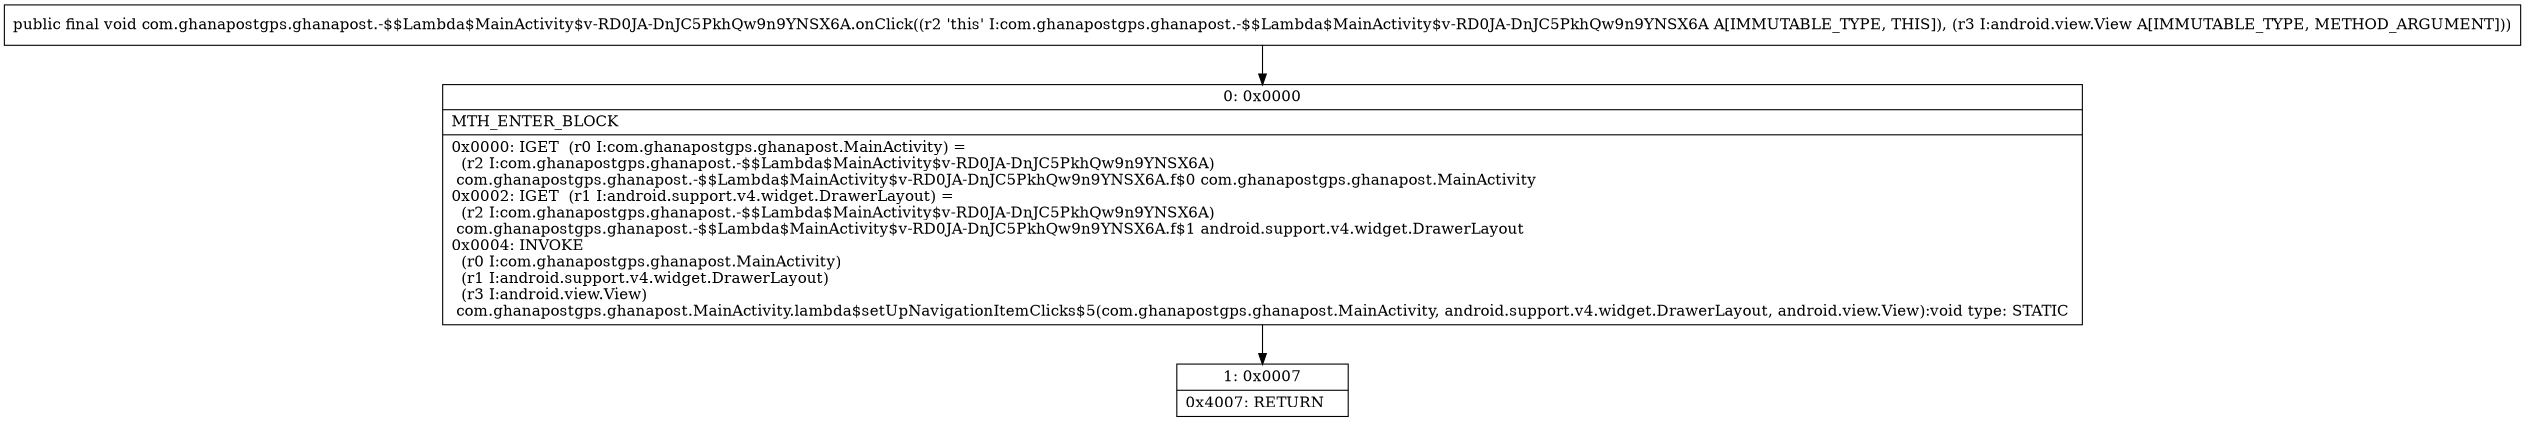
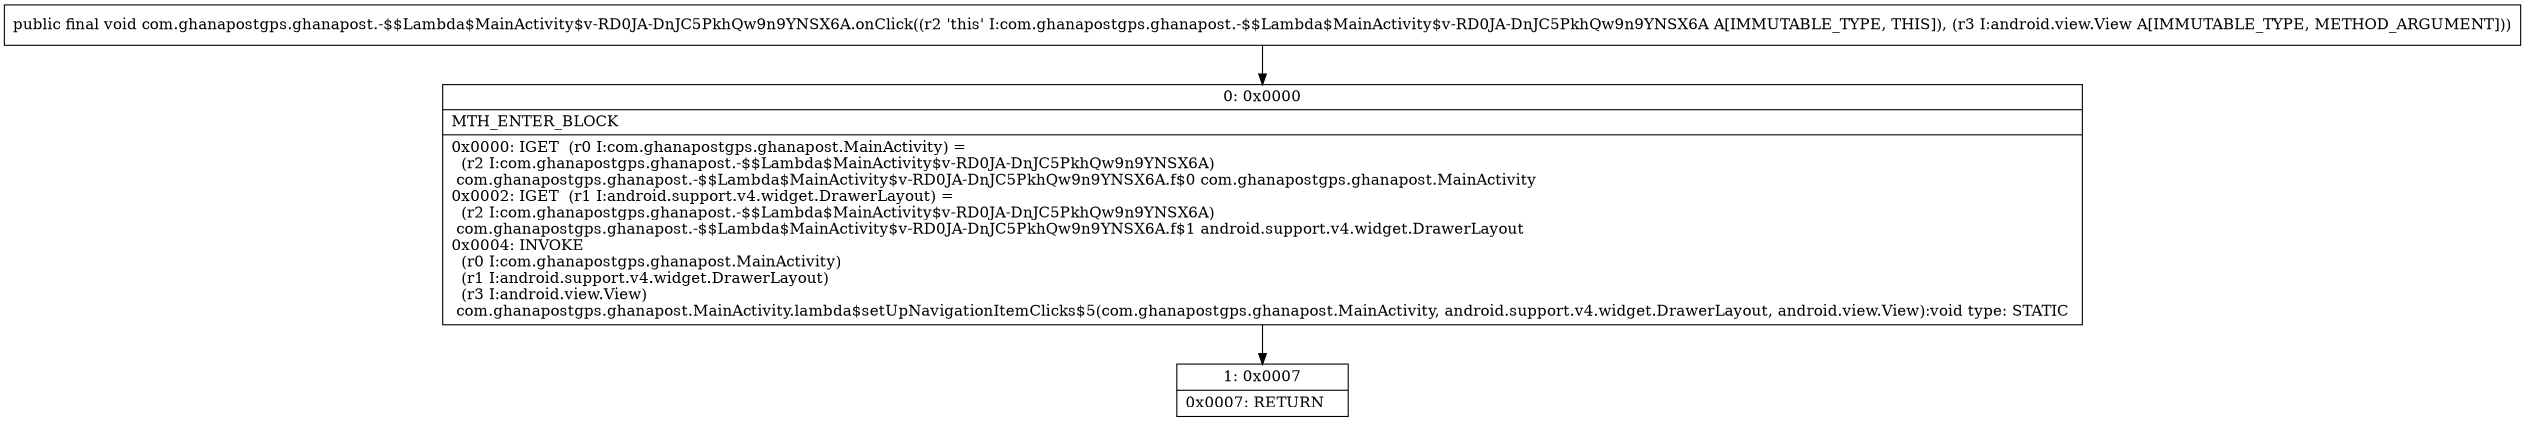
  digraph {
    node [shape=record]
    n1 [label="{0\:\ 0x0000|MTH_ENTER_BLOCK\l|0x0000: IGET  (r0 I:com.ghanapostgps.ghanapost.MainActivity) = \l  (r2 I:com.ghanapostgps.ghanapost.\-$$Lambda$MainActivity$v\-RD0JA\-DnJC5PkhQw9n9YNSX6A)\l com.ghanapostgps.ghanapost.\-$$Lambda$MainActivity$v\-RD0JA\-DnJC5PkhQw9n9YNSX6A.f$0 com.ghanapostgps.ghanapost.MainActivity \l0x0002: IGET  (r1 I:android.support.v4.widget.DrawerLayout) = \l  (r2 I:com.ghanapostgps.ghanapost.\-$$Lambda$MainActivity$v\-RD0JA\-DnJC5PkhQw9n9YNSX6A)\l com.ghanapostgps.ghanapost.\-$$Lambda$MainActivity$v\-RD0JA\-DnJC5PkhQw9n9YNSX6A.f$1 android.support.v4.widget.DrawerLayout \l0x0004: INVOKE  \l  (r0 I:com.ghanapostgps.ghanapost.MainActivity)\l  (r1 I:android.support.v4.widget.DrawerLayout)\l  (r3 I:android.view.View)\l com.ghanapostgps.ghanapost.MainActivity.lambda$setUpNavigationItemClicks$5(com.ghanapostgps.ghanapost.MainActivity, android.support.v4.widget.DrawerLayout, android.view.View):void type: STATIC \l}"]
-   n2 [label="{1\:\ 0x0007|0x4007: RETURN   \l}"]
+   n2 [label="{1\:\ 0x0007|0x0007: RETURN   \l}"]
    n3 [label="{public final void com.ghanapostgps.ghanapost.\-$$Lambda$MainActivity$v\-RD0JA\-DnJC5PkhQw9n9YNSX6A.onClick((r2 'this' I:com.ghanapostgps.ghanapost.\-$$Lambda$MainActivity$v\-RD0JA\-DnJC5PkhQw9n9YNSX6A A[IMMUTABLE_TYPE, THIS]), (r3 I:android.view.View A[IMMUTABLE_TYPE, METHOD_ARGUMENT])) }"]
    n1 -> n2
    n3 -> n1
  }
